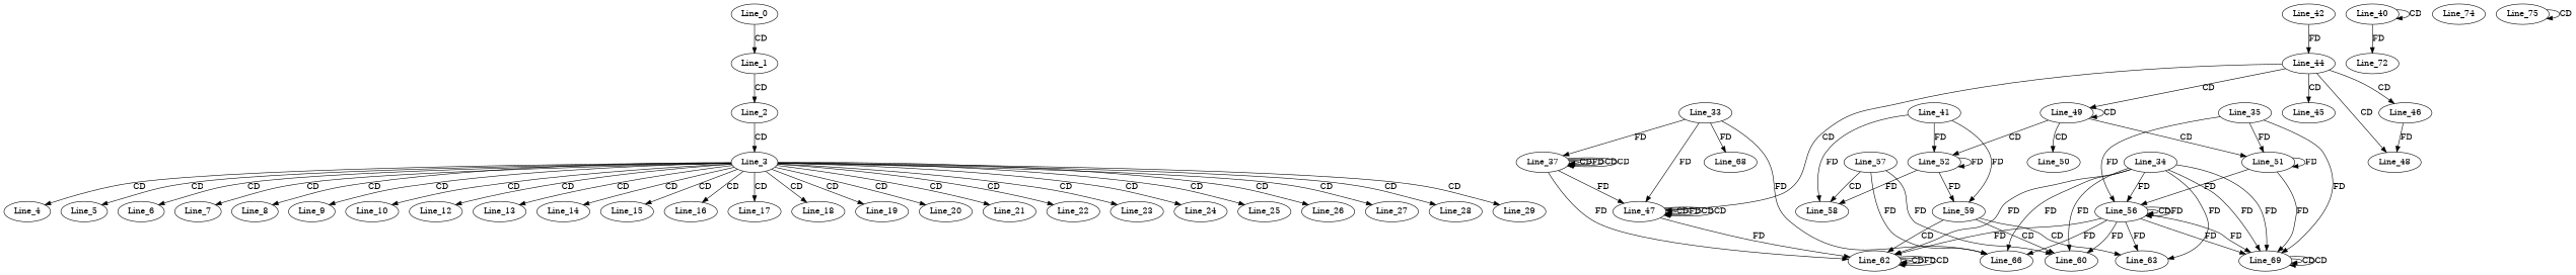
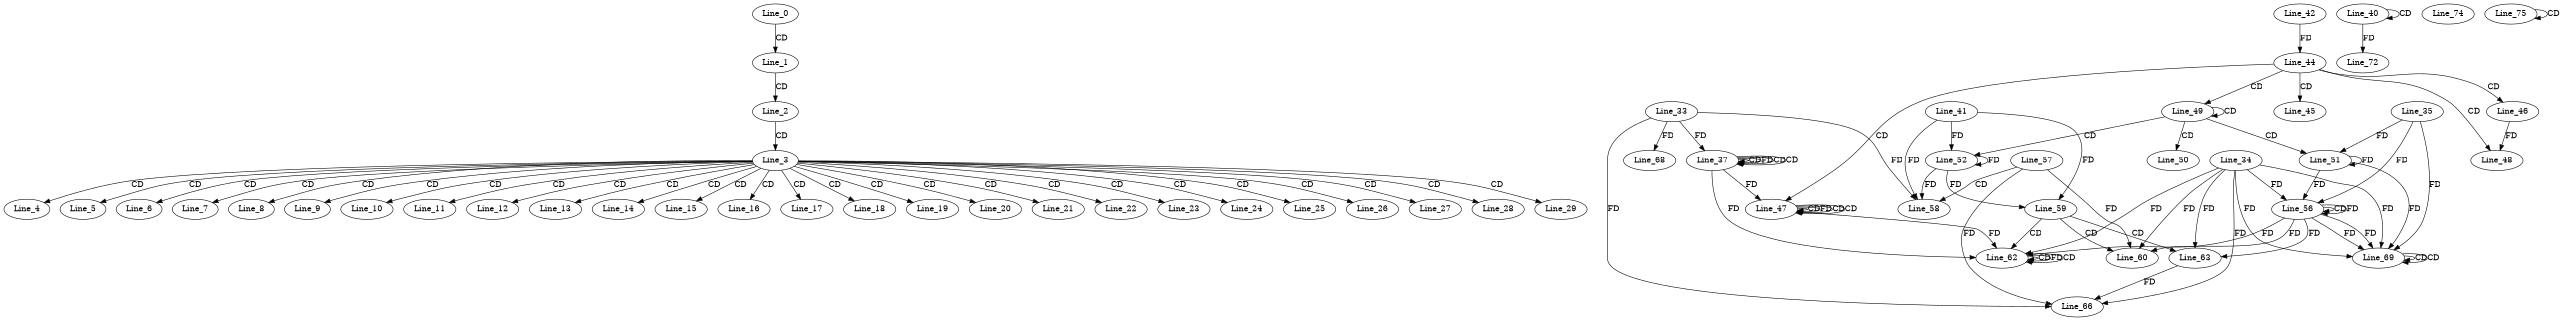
  digraph {
    Line_0
    Line_1
    Line_2
    Line_3
    Line_4
    Line_5
    Line_6
    Line_7
    Line_8
    Line_9
    Line_10
+   Line_11
    Line_12
    Line_13
    Line_14
    Line_15
    Line_16
    Line_17
    Line_18
    Line_19
    Line_20
    Line_21
    Line_22
    Line_23
    Line_24
    Line_25
    Line_26
    Line_27
    Line_28
    Line_29
    Line_37
    Line_47
    Line_62
    Line_33
    Line_66
    Line_68
    Line_40
    Line_72
    Line_41
    Line_52
    Line_58
    Line_59
    Line_60
    Line_63
    Line_44
    Line_45
    Line_46
    Line_48
    Line_49
    Line_50
    Line_51
    Line_42
    Line_56
    Line_69
    Line_35
    Line_34
    Line_57
    Line_74
    Line_75
    Line_0 -> Line_1 [label=CD]
    Line_1 -> Line_2 [label=CD]
    Line_2 -> Line_3 [label=CD]
    Line_3 -> Line_4 [label=CD]
    Line_3 -> Line_5 [label=CD]
    Line_3 -> Line_6 [label=CD]
    Line_3 -> Line_7 [label=CD]
    Line_3 -> Line_8 [label=CD]
    Line_3 -> Line_9 [label=CD]
    Line_3 -> Line_10 [label=CD]
+   Line_3 -> Line_11 [label=CD]
    Line_3 -> Line_12 [label=CD]
    Line_3 -> Line_13 [label=CD]
    Line_3 -> Line_14 [label=CD]
    Line_3 -> Line_15 [label=CD]
    Line_3 -> Line_16 [label=CD]
    Line_3 -> Line_17 [label=CD]
    Line_3 -> Line_18 [label=CD]
    Line_3 -> Line_19 [label=CD]
    Line_3 -> Line_20 [label=CD]
    Line_3 -> Line_21 [label=CD]
    Line_3 -> Line_22 [label=CD]
    Line_3 -> Line_23 [label=CD]
    Line_3 -> Line_24 [label=CD]
    Line_3 -> Line_25 [label=CD]
    Line_3 -> Line_26 [label=CD]
    Line_3 -> Line_27 [label=CD]
    Line_3 -> Line_28 [label=CD]
    Line_3 -> Line_29 [label=CD]
    Line_37 -> Line_37 [label=CD]
    Line_37 -> Line_37 [label=FD]
    Line_37 -> Line_37 [label=CD]
    Line_37 -> Line_37 [label=CD]
    Line_37 -> Line_47 [label=FD]
    Line_37 -> Line_62 [label=FD]
    Line_47 -> Line_47 [label=CD]
    Line_47 -> Line_47 [label=FD]
    Line_47 -> Line_47 [label=CD]
    Line_47 -> Line_47 [label=CD]
    Line_47 -> Line_62 [label=FD]
    Line_62 -> Line_62 [label=CD]
    Line_62 -> Line_62 [label=FD]
    Line_62 -> Line_62 [label=CD]
    Line_33 -> Line_37 [label=FD]
-   Line_33 -> Line_47 [label=FD]
+   Line_33 -> Line_58 [label=FD]
    Line_33 -> Line_66 [label=FD]
    Line_33 -> Line_68 [label=FD]
    Line_40 -> Line_40 [label=CD]
    Line_40 -> Line_72 [label=FD]
    Line_41 -> Line_52 [label=FD]
    Line_41 -> Line_58 [label=FD]
    Line_41 -> Line_59 [label=FD]
    Line_52 -> Line_52 [label=FD]
    Line_52 -> Line_58 [label=FD]
    Line_52 -> Line_59 [label=FD]
    Line_59 -> Line_62 [label=CD]
    Line_59 -> Line_60 [label=CD]
    Line_59 -> Line_63 [label=CD]
    Line_44 -> Line_47 [label=CD]
    Line_44 -> Line_45 [label=CD]
    Line_44 -> Line_46 [label=CD]
    Line_44 -> Line_48 [label=CD]
    Line_44 -> Line_49 [label=CD]
    Line_46 -> Line_48 [label=FD]
    Line_49 -> Line_52 [label=CD]
    Line_49 -> Line_49 [label=CD]
    Line_49 -> Line_50 [label=CD]
    Line_49 -> Line_51 [label=CD]
    Line_51 -> Line_51 [label=FD]
    Line_51 -> Line_56 [label=FD]
    Line_51 -> Line_69 [label=FD]
    Line_42 -> Line_44 [label=FD]
    Line_56 -> Line_62 [label=FD]
-   Line_56 -> Line_66 [label=FD]
+   Line_63 -> Line_66 [label=FD]
    Line_56 -> Line_60 [label=FD]
    Line_56 -> Line_63 [label=FD]
    Line_56 -> Line_56 [label=CD]
    Line_56 -> Line_56 [label=FD]
    Line_56 -> Line_69 [label=FD]
    Line_56 -> Line_69 [label=FD]
    Line_69 -> Line_69 [label=CD]
    Line_69 -> Line_69 [label=CD]
    Line_35 -> Line_51 [label=FD]
    Line_35 -> Line_56 [label=FD]
    Line_35 -> Line_69 [label=FD]
    Line_34 -> Line_62 [label=FD]
    Line_34 -> Line_66 [label=FD]
    Line_34 -> Line_60 [label=FD]
    Line_34 -> Line_63 [label=FD]
    Line_34 -> Line_56 [label=FD]
    Line_34 -> Line_69 [label=FD]
    Line_34 -> Line_69 [label=FD]
    Line_57 -> Line_66 [label=FD]
    Line_57 -> Line_58 [label=CD]
    Line_57 -> Line_60 [label=FD]
    Line_75 -> Line_75 [label=CD]
  }
